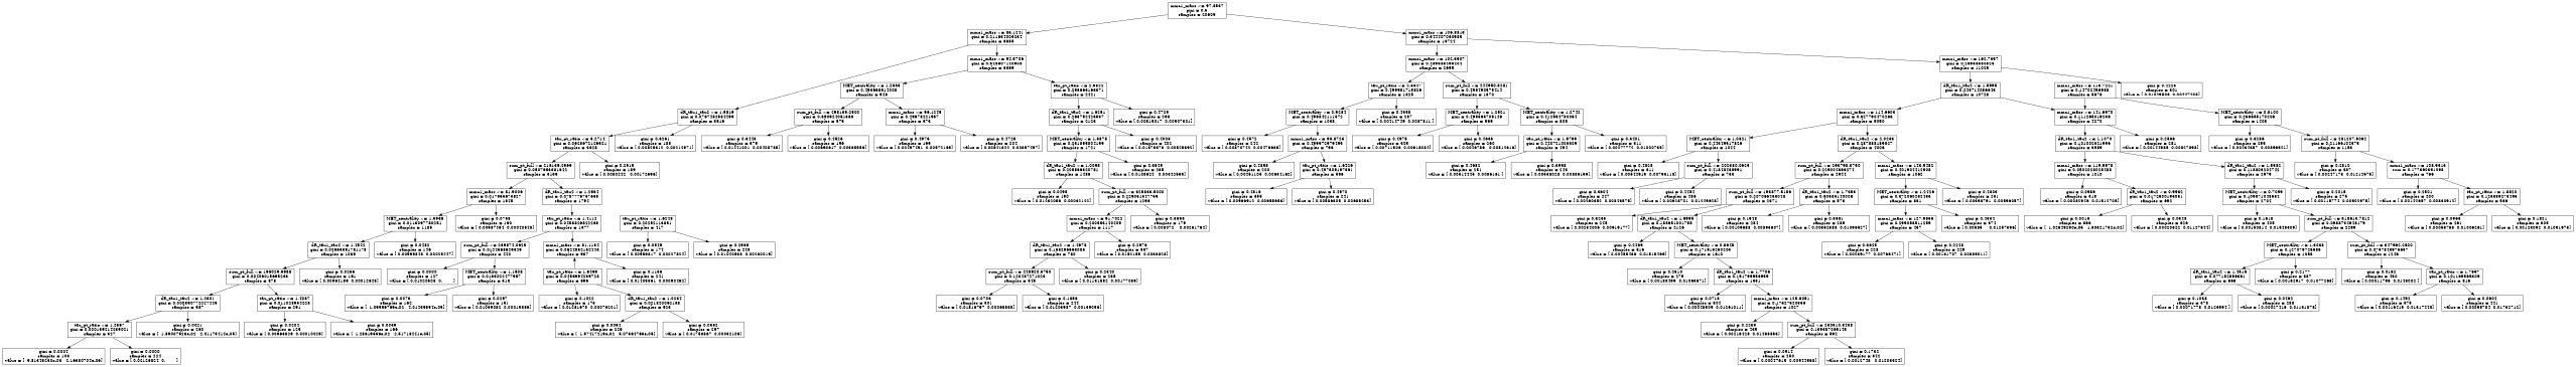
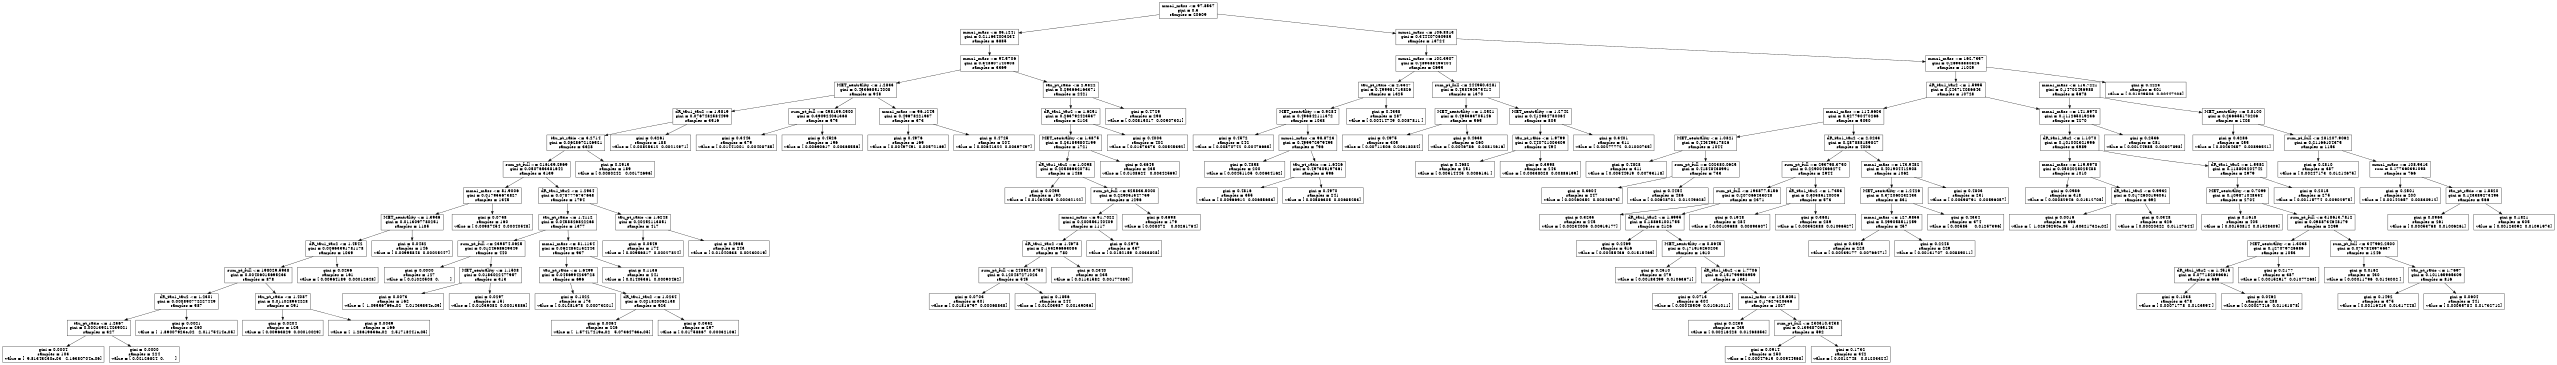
  digraph {
    node [shape=box]
    n1 [label="mmc1_mass <= 97.8537\ngini = 0.5\nsamples = 20609"]
    n2 [label="mmc1_mass <= 85.1241\ngini = 0.211634003234\nsamples = 6885"]
    n3 [label="mmc1_mass <= 106.8813\ngini = 0.344407060985\nsamples = 13724"]
    n4 [label="dR_tau1_tau2 <= 1.5819\ngini = 0.0767482584499\nsamples = 3516"]
    n5 [label="mmc1_mass <= 94.5706\ngini = 0.348607140908\nsamples = 3369"]
    n6 [label="mmc1_mass <= 102.3907\ngini = 0.489388495404\nsamples = 2695"]
    n7 [label="mmc1_mass <= 162.7357\ngini = 0.26938880823\nsamples = 11029"]
    n8 [label="tau_pt_ratio <= 3.2714\ngini = 0.0628672126521\nsamples = 3328"]
    n9 [label="gini = 0.3261\nsamples = 188\nvalue = [ 0.00825312  0.00212971]"]
    n10 [label="tau_pt_ratio <= 2.9822\ngini = 0.293663163371\nsamples = 2421"]
    n11 [label="MET_centrality <= 1.2833\ngini = 0.453668514008\nsamples = 948"]
    n12 [label="sum_pt_full <= 216139.2969\ngini = 0.0507653381642\nsamples = 3139"]
    n13 [label="gini = 0.2915\nsamples = 189\nvalue = [ 0.0080242   0.00172696]"]
    n14 [label="mmc1_mass <= 81.9006\ngini = 0.017955673827\nsamples = 1345"]
    n15 [label="dR_tau1_tau2 <= 1.2934\ngini = 0.0787776757658\nsamples = 1794"]
    n16 [label="MET_centrality <= 1.3936\ngini = 0.0113097780251\nsamples = 1185"]
    n17 [label="gini = 0.0758\nsamples = 160\nvalue = [ 0.00987454  0.00040548]"]
    n18 [label="tau_pt_ratio <= 1.4112\ngini = 0.0458826822268\nsamples = 1377"]
    n19 [label="tau_pt_ratio <= 1.6248\ngini = 0.20252113851\nsamples = 417"]
    n20 [label="dR_tau1_tau2 <= 1.4542\ngini = 0.00663391781178\nsamples = 1039"]
    n21 [label="gini = 0.0482\nsamples = 146\nvalue = [ 0.00995848  0.00025247]"]
    n22 [label="sum_pt_full <= 198029.5938\ngini = 0.00406015695233\nsamples = 878"]
    n23 [label="gini = 0.0256\nsamples = 161\nvalue = [ 0.00964189  0.00012648]"]
    n24 [label="dR_tau1_tau2 <= 1.2301\ngini = 0.000890772227449\nsamples = 587"]
    n25 [label="tau_pt_ratio <= 1.4087\ngini = 0.011028954228\nsamples = 291"]
    n26 [label="tau_pt_ratio <= 1.2567\ngini = 0.000139214239021\nsamples = 327"]
    n27 [label="gini = 0.0021\nsamples = 260\nvalue = [  1.89007923e-02   2.01175414e-05]"]
    n28 [label="gini = 0.0204\nsamples = 125\nvalue = [ 0.00963829  0.00010029]"]
    n29 [label="gini = 0.0039\nsamples = 166\nvalue = [  1.28619636e-02   2.51718441e-05]"]
    n30 [label="gini = 0.0004\nsamples = 103\nvalue = [  9.81343230e-03   2.16380704e-06]"]
    n31 [label="gini = 0.0000\nsamples = 224\nvalue = [ 0.02126824  0.        ]"]
    n32 [label="sum_pt_full <= 239874.0625\ngini = 0.0124568629349\nsamples = 440"]
    n33 [label="mmc1_mass <= 81.1134\ngini = 0.0624852152443\nsamples = 937"]
    n34 [label="gini = 0.0549\nsamples = 174\nvalue = [ 0.00956817  0.00027824]"]
    n35 [label="gini = 0.2965\nsamples = 243\nvalue = [ 0.01040538  0.00230019]"]
    n36 [label="gini = 0.0000\nsamples = 127\nvalue = [ 0.01020508  0.        ]"]
    n37 [label="MET_centrality <= 1.1508\ngini = 0.0183022477957\nsamples = 313"]
    n38 [label="tau_pt_ratio <= 1.6499\ngini = 0.0456994239728\nsamples = 696"]
    n39 [label="gini = 0.1136\nsamples = 241\nvalue = [ 0.01405361  0.00090462]"]
    n40 [label="gini = 0.0073\nsamples = 162\nvalue = [  1.09556769e-02   4.01439854e-05]"]
    n41 [label="gini = 0.0297\nsamples = 151\nvalue = [ 0.01039082  0.00015886]"]
    n42 [label="gini = 0.1022\nsamples = 173\nvalue = [ 0.01281678  0.00073201]"]
    n43 [label="dR_tau1_tau2 <= 1.0234\ngini = 0.021820062138\nsamples = 523"]
    n44 [label="gini = 0.0064\nsamples = 226\nvalue = [  1.57417219e-02   5.07364763e-05]"]
    n45 [label="gini = 0.0352\nsamples = 297\nvalue = [ 0.01758867  0.00032106]"]
    n46 [label="dR_tau1_tau2 <= 1.6251\ngini = 0.263792423537\nsamples = 2123"]
    n47 [label="gini = 0.4729\nsamples = 298\nvalue = [ 0.00815017  0.00507301]"]
    n48 [label="sum_pt_full <= 298139.2500\ngini = 0.390924061368\nsamples = 575"]
    n49 [label="mmc1_mass <= 96.1245\ngini = 0.49678221987\nsamples = 373"]
    n50 [label="MET_centrality <= 1.3875\ngini = 0.231855804199\nsamples = 1721"]
    n51 [label="gini = 0.4003\nsamples = 402\nvalue = [ 0.01373373  0.00525392]"]
    n52 [label="dR_tau1_tau2 <= 1.0098\ngini = 0.205866320781\nsamples = 1486"]
    n53 [label="gini = 0.3645\nsamples = 235\nvalue = [ 0.0108624   0.00342569]"]
    n54 [label="gini = 0.0495\nsamples = 190\nvalue = [ 0.01232056  0.00032122]"]
    n55 [label="sum_pt_full <= 325833.5000\ngini = 0.229051547759\nsamples = 1296"]
    n56 [label="mmc1_mass <= 91.7022\ngini = 0.200553140409\nsamples = 1117"]
    n57 [label="gini = 0.3698\nsamples = 179\nvalue = [ 0.008072    0.00261764]"]
    n58 [label="dR_tau1_tau2 <= 1.4678\ngini = 0.155296663085\nsamples = 780"]
    n59 [label="gini = 0.2976\nsamples = 337\nvalue = [ 0.0152159  0.0033828]"]
    n60 [label="sum_pt_full <= 248920.3750\ngini = 0.120487271023\nsamples = 545"]
    n61 [label="gini = 0.2340\nsamples = 235\nvalue = [ 0.01131582  0.00177089]"]
    n62 [label="gini = 0.0703\nsamples = 301\nvalue = [ 0.01816797  0.00068838]"]
    n63 [label="gini = 0.1856\nsamples = 244\nvalue = [ 0.01203987  0.00139056]"]
    n64 [label="gini = 0.3443\nsamples = 379\nvalue = [ 0.01441001  0.00408785]"]
    n65 [label="gini = 0.4526\nsamples = 196\nvalue = [ 0.00690617  0.00365556]"]
    n66 [label="gini = 0.4976\nsamples = 169\nvalue = [ 0.00497491  0.00572169]"]
    n67 [label="gini = 0.4725\nsamples = 204\nvalue = [ 0.00641322  0.00397497]"]
    n68 [label="tau_pt_ratio <= 2.5547\ngini = 0.499981715826\nsamples = 1325"]
    n69 [label="sum_pt_full <= 244950.3281\ngini = 0.458490575414\nsamples = 1370"]
    n70 [label="dR_tau1_tau2 <= 1.5995\ngini = 0.243714086643\nsamples = 10728"]
    n71 [label="gini = 0.4223\nsamples = 301\nvalue = [ 0.01029503  0.00447208]"]
    n72 [label="MET_centrality <= 0.9284\ngini = 0.496842111372\nsamples = 1038"]
    n73 [label="gini = 0.4358\nsamples = 287\nvalue = [ 0.00414749  0.0087811 ]"]
    n74 [label="MET_centrality <= 1.2521\ngini = 0.495363705146\nsamples = 565"]
    n75 [label="MET_centrality <= 1.2742\ngini = 0.412964780064\nsamples = 805"]
    n76 [label="gini = 0.4572\nsamples = 242\nvalue = [ 0.00870742  0.00476665]"]
    n77 [label="mmc1_mass <= 98.8723\ngini = 0.499972979495\nsamples = 796"]
    n78 [label="gini = 0.4858\nsamples = 200\nvalue = [ 0.00451105  0.00634162]"]
    n79 [label="tau_pt_ratio <= 1.6426\ngini = 0.497309197361\nsamples = 596"]
    n80 [label="gini = 0.4816\nsamples = 355\nvalue = [ 0.00966912  0.00655653]"]
    n81 [label="gini = 0.4970\nsamples = 241\nvalue = [ 0.00586305  0.00685253]"]
    n82 [label="gini = 0.4975\nsamples = 305\nvalue = [ 0.00711506  0.00618084]"]
    n83 [label="gini = 0.4638\nsamples = 260\nvalue = [ 0.0046786   0.00812616]"]
    n84 [label="tau_pt_ratio <= 1.9799\ngini = 0.440721003309\nsamples = 494"]
    n85 [label="gini = 0.3401\nsamples = 311\nvalue = [ 0.00277772  0.01000735]"]
    n86 [label="gini = 0.4682\nsamples = 251\nvalue = [ 0.00514445  0.0086161 ]"]
    n87 [label="gini = 0.3998\nsamples = 243\nvalue = [ 0.00338028  0.00886199]"]
    n88 [label="mmc1_mass <= 114.6603\ngini = 0.327790470266\nsamples = 5050"]
    n89 [label="mmc1_mass <= 141.6970\ngini = 0.111265019236\nsamples = 4270"]
    n90 [label="mmc1_mass <= 113.7221\ngini = 0.14702456988\nsamples = 5678"]
    n91 [label="MET_centrality <= 0.8100\ngini = 0.236655170206\nsamples = 1408"]
    n92 [label="MET_centrality <= 1.0821\ngini = 0.44349517826\nsamples = 1044"]
    n93 [label="dR_tau1_tau2 <= 2.0233\ngini = 0.287888189827\nsamples = 4006"]
    n94 [label="gini = 0.3286\nsamples = 255\nvalue = [ 0.00234357  0.00896521]"]
    n95 [label="sum_pt_full <= 281207.9062\ngini = 0.21166104375\nsamples = 1153"]
    n96 [label="dR_tau1_tau2 <= 1.1070\ngini = 0.101002321996\nsamples = 3989"]
    n97 [label="gini = 0.2536\nsamples = 281\nvalue = [ 0.00144985  0.00827898]"]
    n98 [label="gini = 0.2810\nsamples = 387\nvalue = [ 0.00247173  0.01214675]"]
    n99 [label="mmc1_mass <= 108.9313\nsum = 0.177360391098\nsamples = 766"]
    n100 [label="gini = 0.2501\nsamples = 200\nvalue = [ 0.00142657  0.00830912]"]
    n101 [label="tau_pt_ratio <= 1.8820\ngini = 0.143389273495\nsamples = 566"]
    n102 [label="gini = 0.0963\nsamples = 261\nvalue = [ 0.00053768  0.01006261]"]
    n103 [label="gini = 0.1821\nsamples = 305\nvalue = [ 0.00123092  0.01091973]"]
    n104 [label="mmc1_mass <= 119.5978\ngini = 0.0502028025488\nsamples = 1010"]
    n105 [label="dR_tau1_tau2 <= 1.5582\ngini = 0.118803204742\nsamples = 2979"]
    n106 [label="gini = 0.0986\nsamples = 318\nvalue = [ 0.00082946  0.01512705]"]
    n107 [label="dR_tau1_tau2 <= 0.9932\ngini = 0.0172600195051\nsamples = 692"]
    n108 [label="MET_centrality <= 0.7099\ngini = 0.109871048554\nsamples = 2704"]
    n109 [label="gini = 0.2015\nsamples = 275\nvalue = [ 0.00115774  0.00902975]"]
    n110 [label="gini = 0.0016\nsamples = 366\nvalue = [  1.02649290e-05   1.30321732e-02]"]
    n111 [label="gini = 0.0348\nsamples = 326\nvalue = [ 0.00020322  0.01127644]"]
    n112 [label="gini = 0.1618\nsamples = 405\nvalue = [ 0.00150814  0.01548309]"]
    n113 [label="sum_pt_full <= 318613.7812\ngini = 0.0988734648179\nsamples = 2299"]
    n114 [label="MET_centrality <= 1.3038\ngini = 0.127079726686\nsamples = 1053"]
    n115 [label="sum_pt_full <= 347962.2500\ngini = 0.0757843975637\nsamples = 1246"]
    n116 [label="dR_tau1_tau2 <= 1.4515\ngini = 0.077182896361\nsamples = 666"]
    n117 [label="gini = 0.2177\nsamples = 387\nvalue = [ 0.00152917  0.01077268]"]
    n118 [label="gini = 0.0162\nsamples = 430\nvalue = [ 0.00011796  0.0143002 ]"]
    n119 [label="tau_pt_ratio <= 1.7697\ngini = 0.101165965309\nsamples = 816"]
    n120 [label="gini = 0.1038\nsamples = 378\nvalue = [ 0.00071778  0.0123594 ]"]
    n121 [label="gini = 0.0462\nsamples = 288\nvalue = [ 0.00027416  0.01131878]"]
    n122 [label="gini = 0.1492\nsamples = 375\nvalue = [ 0.00116415  0.01317448]"]
    n123 [label="gini = 0.0604\nsamples = 441\nvalue = [ 0.00055784  0.01732712]"]
    n124 [label="gini = 0.4828\nsamples = 311\nvalue = [ 0.00544919  0.00793118]"]
    n125 [label="sum_pt_full <= 202380.0625\ngini = 0.41848438991\nsamples = 733"]
    n126 [label="sum_pt_full <= 293798.3750\ngini = 0.229004366274\nsamples = 2944"]
    n127 [label="mmc1_mass <= 143.9482\ngini = 0.401904412908\nsamples = 1062"]
    n128 [label="gini = 0.3604\nsamples = 247\nvalue = [ 0.00260352  0.00843575]"]
    n129 [label="gini = 0.4454\nsamples = 486\nvalue = [ 0.00628701  0.01249628]"]
    n130 [label="sum_pt_full <= 193877.5156\ngini = 0.207066433048\nsamples = 2371"]
    n131 [label="dR_tau1_tau2 <= 1.7353\ngini = 0.30585140006\nsamples = 573"]
    n132 [label="MET_centrality <= 1.2426\ngini = 0.372060232433\nsamples = 831"]
    n133 [label="gini = 0.4803\nsamples = 231\nvalue = [ 0.00398791  0.00596057]"]
    n134 [label="gini = 0.3235\nsamples = 245\nvalue = [ 0.00234006  0.00919177]"]
    n135 [label="dR_tau1_tau2 <= 1.6995\ngini = 0.188651001755\nsamples = 2126"]
    n136 [label="gini = 0.1948\nsamples = 284\nvalue = [ 0.00109688  0.00893607]"]
    n137 [label="gini = 0.3681\nsamples = 289\nvalue = [ 0.00352388  0.01096527]"]
    n138 [label="gini = 0.2469\nsamples = 516\nvalue = [ 0.00255436  0.01515469]"]
    n139 [label="MET_centrality <= 0.8645\ngini = 0.171915250203\nsamples = 1610"]
    n140 [label="gini = 0.2510\nsamples = 279\nvalue = [ 0.00183499  0.01063671]"]
    n141 [label="dR_tau1_tau2 <= 1.7706\ngini = 0.151799956959\nsamples = 1331"]
    n142 [label="gini = 0.0713\nsamples = 304\nvalue = [ 0.00048509  0.01261011]"]
    n143 [label="mmc1_mass <= 125.6051\ngini = 0.17627520556\nsamples = 1027"]
    n144 [label="gini = 0.2239\nsamples = 435\nvalue = [ 0.00216428  0.01468853]"]
    n145 [label="sum_pt_full <= 230310.3438\ngini = 0.139387065143\nsamples = 592"]
    n146 [label="gini = 0.0914\nsamples = 250\nvalue = [ 0.00047615  0.00944568]"]
    n147 [label="gini = 0.1732\nsamples = 342\nvalue = [ 0.0012748   0.01203324]"]
    n148 [label="mmc1_mass <= 127.9856\ngini = 0.299058511259\nsamples = 457"]
    n149 [label="gini = 0.4334\nsamples = 374\nvalue = [ 0.00585     0.01257396]"]
    n150 [label="gini = 0.3625\nsamples = 228\nvalue = [ 0.00239177  0.00766471]"]
    n151 [label="gini = 0.2248\nsamples = 229\nvalue = [ 0.00131707  0.00889011]"]
    n1 -> n2
    n1 -> n3
-   n2 -> n4
+   n11 -> n4
    n2 -> n5
    n3 -> n6
    n3 -> n7
    n4 -> n8
    n4 -> n9
    n5 -> n10
    n5 -> n11
    n6 -> n68
    n6 -> n69
    n7 -> n70
    n7 -> n71
    n8 -> n12
    n8 -> n13
    n10 -> n46
    n10 -> n47
    n11 -> n48
    n11 -> n49
    n12 -> n14
    n12 -> n15
    n14 -> n16
    n14 -> n17
    n15 -> n18
+   n15 -> n19
    n16 -> n20
    n16 -> n21
    n18 -> n32
    n18 -> n33
    n19 -> n34
    n19 -> n35
    n20 -> n22
    n20 -> n23
    n22 -> n24
    n22 -> n25
    n24 -> n26
    n24 -> n27
    n25 -> n28
    n25 -> n29
    n26 -> n30
    n26 -> n31
    n32 -> n36
    n32 -> n37
-   n38 -> n33
+   n33 -> n38
    n33 -> n39
    n37 -> n40
    n37 -> n41
    n38 -> n42
    n38 -> n43
    n43 -> n44
    n43 -> n45
    n46 -> n50
    n46 -> n51
    n48 -> n64
    n48 -> n65
    n49 -> n66
    n49 -> n67
    n50 -> n52
    n50 -> n53
    n52 -> n54
    n52 -> n55
    n55 -> n56
    n55 -> n57
    n56 -> n58
    n56 -> n59
    n58 -> n60
    n58 -> n61
    n60 -> n62
    n60 -> n63
    n68 -> n72
    n68 -> n73
    n69 -> n74
    n69 -> n75
    n70 -> n88
    n70 -> n89
    n72 -> n76
    n72 -> n77
    n74 -> n82
    n74 -> n83
    n75 -> n84
    n75 -> n85
    n77 -> n78
    n77 -> n79
    n79 -> n80
    n79 -> n81
    n84 -> n86
    n84 -> n87
    n88 -> n92
    n88 -> n93
    n89 -> n96
    n89 -> n97
    n90 -> n89
    n90 -> n91
    n91 -> n94
    n91 -> n95
    n92 -> n124
    n92 -> n125
    n93 -> n126
    n93 -> n127
    n95 -> n98
    n95 -> n99
    n96 -> n104
    n96 -> n105
    n99 -> n100
    n99 -> n101
    n101 -> n102
    n101 -> n103
    n104 -> n106
    n104 -> n107
    n105 -> n108
    n105 -> n109
    n107 -> n110
    n107 -> n111
    n108 -> n112
    n108 -> n113
    n113 -> n114
    n113 -> n115
    n114 -> n116
    n114 -> n117
    n115 -> n118
    n115 -> n119
    n116 -> n120
    n116 -> n121
    n119 -> n122
    n119 -> n123
    n125 -> n128
    n125 -> n129
    n126 -> n130
    n126 -> n131
    n127 -> n132
    n127 -> n133
    n130 -> n134
    n130 -> n135
    n131 -> n136
    n131 -> n137
    n132 -> n148
    n132 -> n149
    n135 -> n138
    n135 -> n139
    n139 -> n140
    n139 -> n141
    n141 -> n142
    n141 -> n143
    n143 -> n144
    n143 -> n145
    n145 -> n146
    n145 -> n147
    n148 -> n150
    n148 -> n151
  }
